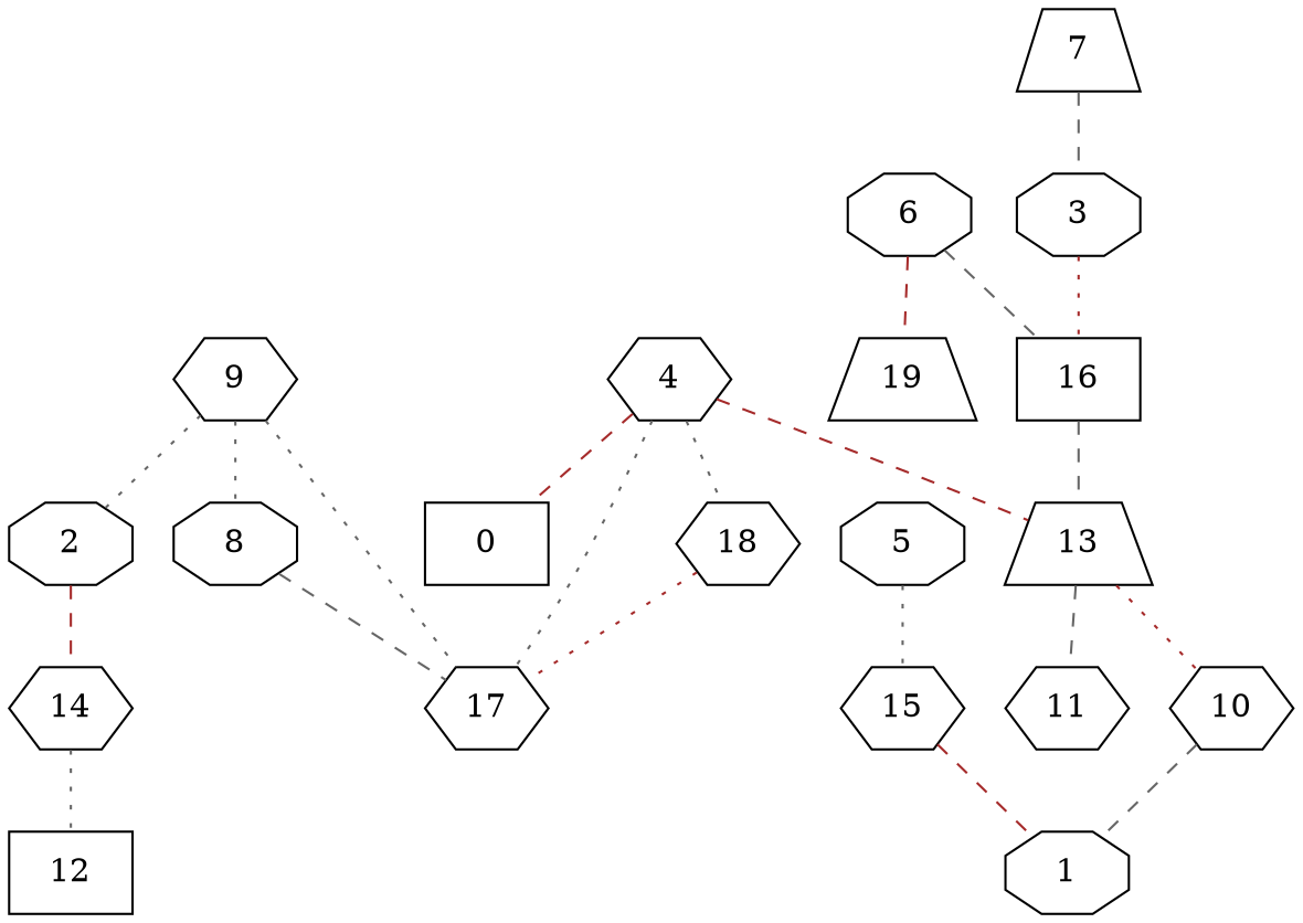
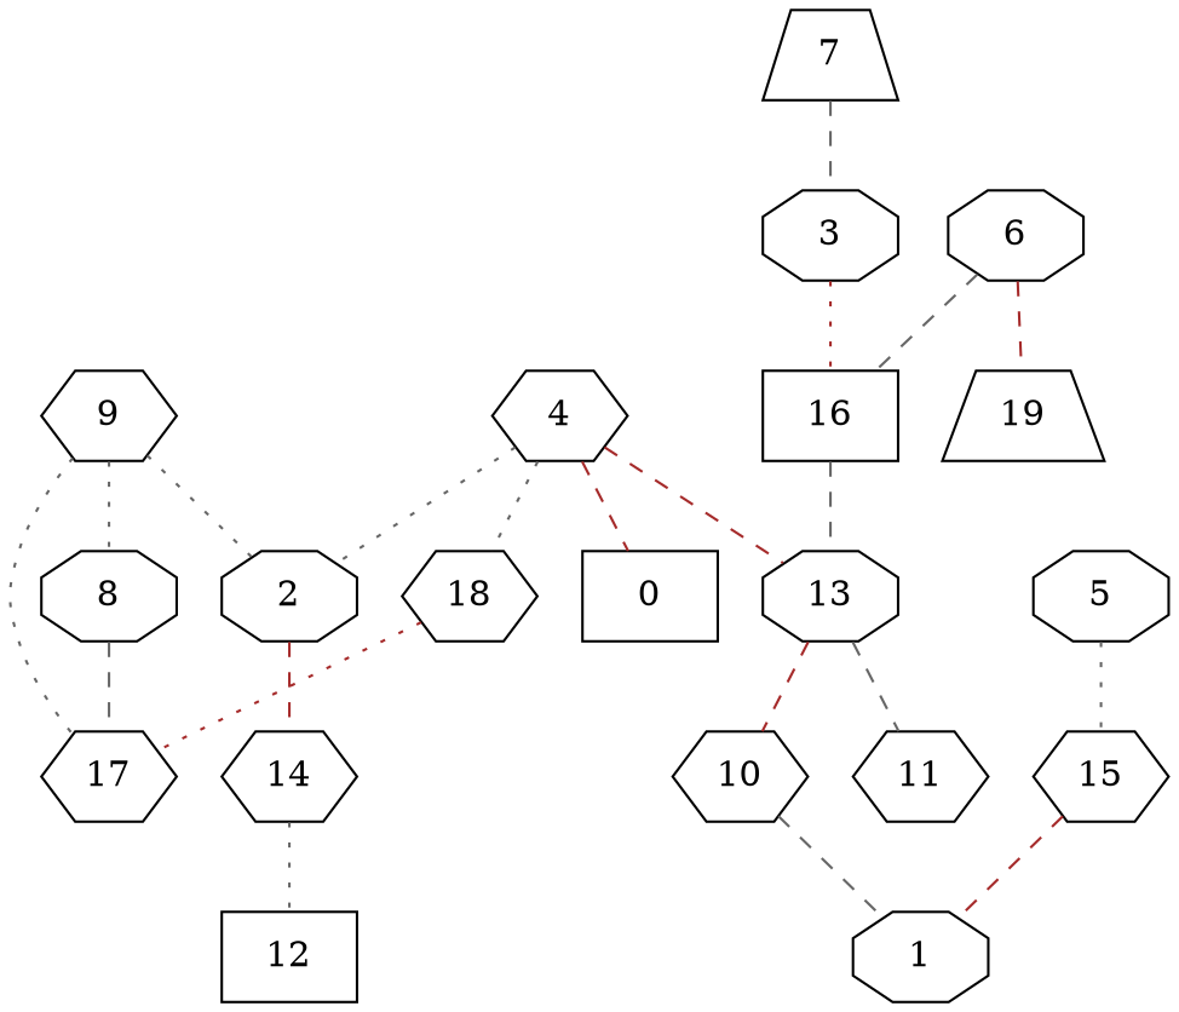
  digraph {
    node [shape=hexagon]
    edge [color=gray40 dir=none style=dashed]
    8 [shape=octagon]
    17
    5 [shape=octagon]
    15
    1 [shape=octagon]
    14
    12 [shape=box]
-   13 [shape=trapezium]
+   13 [shape=octagon]
    10
    11
    7 [shape=trapezium]
    3 [shape=octagon]
    16 [shape=box]
    4
    18
    0 [shape=box]
    2 [shape=octagon]
    9
    6 [shape=octagon]
    19 [shape=trapezium]
    subgraph sub_1 {
      8
      17
      5
      15
      1
      14
      12
      13
      10
      11
      7
      3
      16
      4
      18
      0
      2
      9
      6
      19
    }
    8 -> 17
    5 -> 15 [style=dotted]
    15 -> 1 [color=brown]
    14 -> 12 [style=dotted]
-   13 -> 10 [color=brown style=dotted]
+   13 -> 10 [color=brown]
    13 -> 11
    10 -> 1
    7 -> 3
    3 -> 16 [color=brown style=dotted]
    16 -> 13
    4 -> 13 [color=brown]
    4 -> 18 [style=dotted]
    4 -> 0 [color=brown]
-   4 -> 17 [style=dotted]
+   4 -> 2 [style=dotted]
    18 -> 17 [color=brown style=dotted]
    2 -> 14 [color=brown]
    9 -> 8 [style=dotted]
    9 -> 17 [style=dotted]
    9 -> 2 [style=dotted]
    6 -> 16
    6 -> 19 [color=brown]
  }
